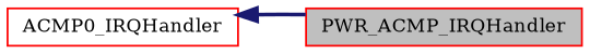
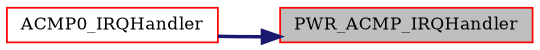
  digraph {
    rankdir=RL
    fontname="DejaVu Serif"
    node [color=red fontname="DejaVu Serif" fontsize=10 shape=record style=filled]
    n1 [fillcolor=grey75 fontcolor=black height=0.2 label=PWR_ACMP_IRQHandler width=0.4]
    n2 [fillcolor=white height=0.2 label=ACMP0_IRQHandler width=0.4]
-   n2 -> n1 [color=midnightblue dir=back fontname="DejaVu Serif" fontsize=10 labelfontname=Helvetica labelfontsize=10 style=bold]
+   n1 -> n2 [color=midnightblue dir=back fontname="DejaVu Serif" fontsize=10 labelfontname=Helvetica labelfontsize=10 style=bold]
  }
